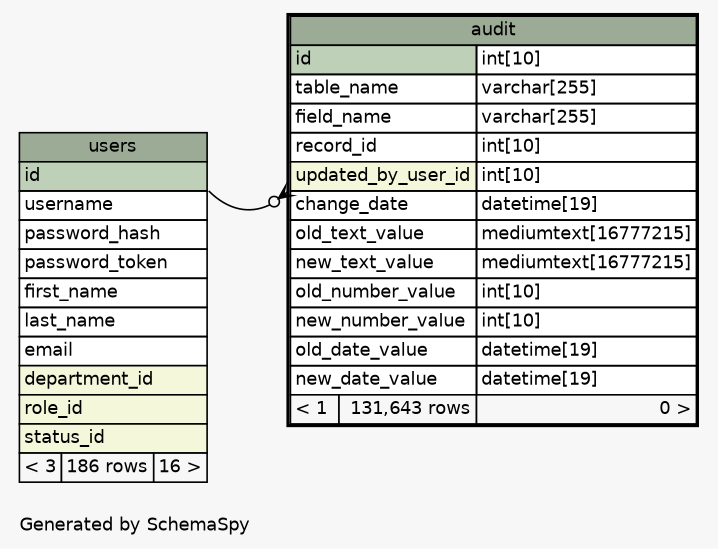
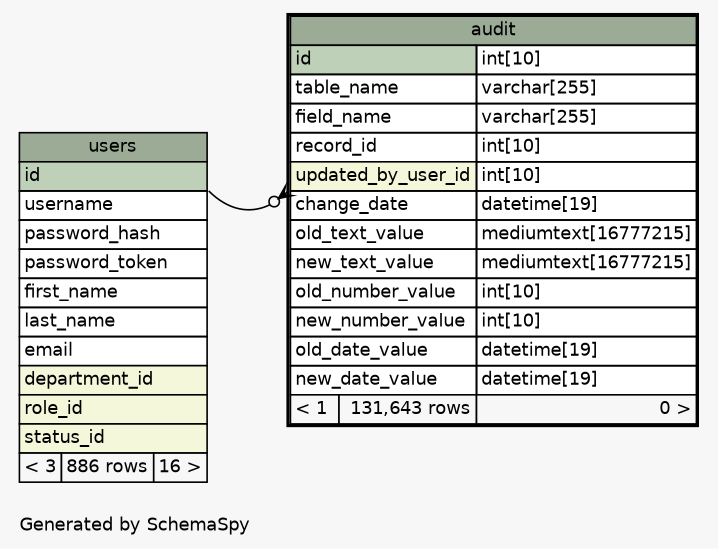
  digraph {
    bgcolor="#f7f7f7"
    fontname=Helvetica
    fontsize=11
    label="\nGenerated by SchemaSpy"
    labeljust=l
    nodesep=0.18
    rankdir=RL
    ranksep=0.46
    node [fontname=Helvetica fontsize=11 shape=plaintext]
    n1 [label=<     <TABLE BORDER="2" CELLBORDER="1" CELLSPACING="0" BGCOLOR="#ffffff">       <TR><TD COLSPAN="3" BGCOLOR="#9bab96" ALIGN="CENTER">audit</TD></TR>       <TR><TD PORT="id" COLSPAN="2" BGCOLOR="#bed1b8" ALIGN="LEFT">id</TD><TD PORT="id.type" ALIGN="LEFT">int[10]</TD></TR>       <TR><TD PORT="table_name" COLSPAN="2" ALIGN="LEFT">table_name</TD><TD PORT="table_name.type" ALIGN="LEFT">varchar[255]</TD></TR>       <TR><TD PORT="field_name" COLSPAN="2" ALIGN="LEFT">field_name</TD><TD PORT="field_name.type" ALIGN="LEFT">varchar[255]</TD></TR>       <TR><TD PORT="record_id" COLSPAN="2" ALIGN="LEFT">record_id</TD><TD PORT="record_id.type" ALIGN="LEFT">int[10]</TD></TR>       <TR><TD PORT="updated_by_user_id" COLSPAN="2" BGCOLOR="#f4f7da" ALIGN="LEFT">updated_by_user_id</TD><TD PORT="updated_by_user_id.type" ALIGN="LEFT">int[10]</TD></TR>       <TR><TD PORT="change_date" COLSPAN="2" ALIGN="LEFT">change_date</TD><TD PORT="change_date.type" ALIGN="LEFT">datetime[19]</TD></TR>       <TR><TD PORT="old_text_value" COLSPAN="2" ALIGN="LEFT">old_text_value</TD><TD PORT="old_text_value.type" ALIGN="LEFT">mediumtext[16777215]</TD></TR>       <TR><TD PORT="new_text_value" COLSPAN="2" ALIGN="LEFT">new_text_value</TD><TD PORT="new_text_value.type" ALIGN="LEFT">mediumtext[16777215]</TD></TR>       <TR><TD PORT="old_number_value" COLSPAN="2" ALIGN="LEFT">old_number_value</TD><TD PORT="old_number_value.type" ALIGN="LEFT">int[10]</TD></TR>       <TR><TD PORT="new_number_value" COLSPAN="2" ALIGN="LEFT">new_number_value</TD><TD PORT="new_number_value.type" ALIGN="LEFT">int[10]</TD></TR>       <TR><TD PORT="old_date_value" COLSPAN="2" ALIGN="LEFT">old_date_value</TD><TD PORT="old_date_value.type" ALIGN="LEFT">datetime[19]</TD></TR>       <TR><TD PORT="new_date_value" COLSPAN="2" ALIGN="LEFT">new_date_value</TD><TD PORT="new_date_value.type" ALIGN="LEFT">datetime[19]</TD></TR>       <TR><TD ALIGN="LEFT" BGCOLOR="#f7f7f7">&lt; 1</TD><TD ALIGN="RIGHT" BGCOLOR="#f7f7f7">131,643 rows</TD><TD ALIGN="RIGHT" BGCOLOR="#f7f7f7">0 &gt;</TD></TR>     </TABLE>>]
-   n2 [label=<     <TABLE BORDER="0" CELLBORDER="1" CELLSPACING="0" BGCOLOR="#ffffff">       <TR><TD COLSPAN="3" BGCOLOR="#9bab96" ALIGN="CENTER">users</TD></TR>       <TR><TD PORT="id" COLSPAN="3" BGCOLOR="#bed1b8" ALIGN="LEFT">id</TD></TR>       <TR><TD PORT="username" COLSPAN="3" ALIGN="LEFT">username</TD></TR>       <TR><TD PORT="password_hash" COLSPAN="3" ALIGN="LEFT">password_hash</TD></TR>       <TR><TD PORT="password_token" COLSPAN="3" ALIGN="LEFT">password_token</TD></TR>       <TR><TD PORT="first_name" COLSPAN="3" ALIGN="LEFT">first_name</TD></TR>       <TR><TD PORT="last_name" COLSPAN="3" ALIGN="LEFT">last_name</TD></TR>       <TR><TD PORT="email" COLSPAN="3" ALIGN="LEFT">email</TD></TR>       <TR><TD PORT="department_id" COLSPAN="3" BGCOLOR="#f4f7da" ALIGN="LEFT">department_id</TD></TR>       <TR><TD PORT="role_id" COLSPAN="3" BGCOLOR="#f4f7da" ALIGN="LEFT">role_id</TD></TR>       <TR><TD PORT="status_id" COLSPAN="3" BGCOLOR="#f4f7da" ALIGN="LEFT">status_id</TD></TR>       <TR><TD ALIGN="LEFT" BGCOLOR="#f7f7f7">&lt; 3</TD><TD ALIGN="RIGHT" BGCOLOR="#f7f7f7">186 rows</TD><TD ALIGN="RIGHT" BGCOLOR="#f7f7f7">16 &gt;</TD></TR>     </TABLE>>]
+   n2 [label=<     <TABLE BORDER="0" CELLBORDER="1" CELLSPACING="0" BGCOLOR="#ffffff">       <TR><TD COLSPAN="3" BGCOLOR="#9bab96" ALIGN="CENTER">users</TD></TR>       <TR><TD PORT="id" COLSPAN="3" BGCOLOR="#bed1b8" ALIGN="LEFT">id</TD></TR>       <TR><TD PORT="username" COLSPAN="3" ALIGN="LEFT">username</TD></TR>       <TR><TD PORT="password_hash" COLSPAN="3" ALIGN="LEFT">password_hash</TD></TR>       <TR><TD PORT="password_token" COLSPAN="3" ALIGN="LEFT">password_token</TD></TR>       <TR><TD PORT="first_name" COLSPAN="3" ALIGN="LEFT">first_name</TD></TR>       <TR><TD PORT="last_name" COLSPAN="3" ALIGN="LEFT">last_name</TD></TR>       <TR><TD PORT="email" COLSPAN="3" ALIGN="LEFT">email</TD></TR>       <TR><TD PORT="department_id" COLSPAN="3" BGCOLOR="#f4f7da" ALIGN="LEFT">department_id</TD></TR>       <TR><TD PORT="role_id" COLSPAN="3" BGCOLOR="#f4f7da" ALIGN="LEFT">role_id</TD></TR>       <TR><TD PORT="status_id" COLSPAN="3" BGCOLOR="#f4f7da" ALIGN="LEFT">status_id</TD></TR>       <TR><TD ALIGN="LEFT" BGCOLOR="#f7f7f7">&lt; 3</TD><TD ALIGN="RIGHT" BGCOLOR="#f7f7f7">886 rows</TD><TD ALIGN="RIGHT" BGCOLOR="#f7f7f7">16 &gt;</TD></TR>     </TABLE>>]
    n1 -> n2 [arrowhead=none arrowsize=0.8 arrowtail=crowodot dir=back headport="id:se" tailport="updated_by_user_id:sw"]
  }
